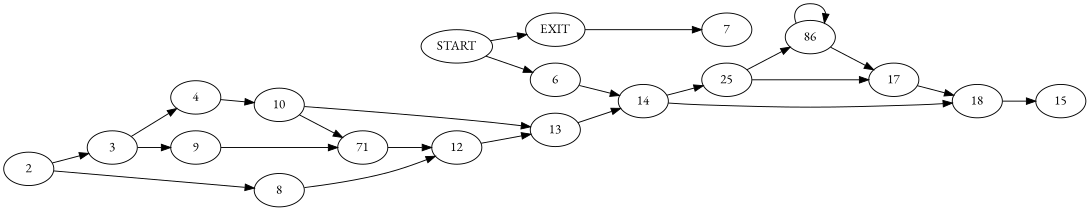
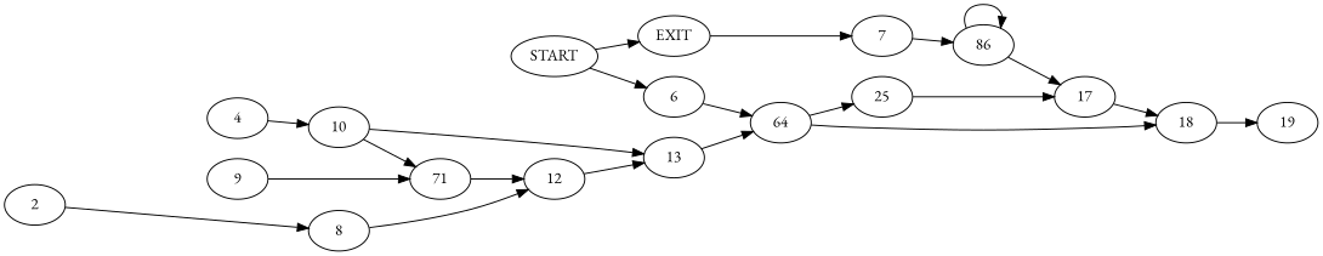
  digraph {
    fontname="EB Garamond"
    rankdir=LR
    node [fontname="EB Garamond"]
    edge [fontname="EB Garamond"]
    n1 [label=START]
    n2 [label=EXIT]
    6
    7
-   14
+   14 [label=64]
    2
-   3
    8
    4
    9
    12
    n12 [label=25]
    18
    13
    10
    n16 [label=71]
    17
    n18 [label=86]
-   19 [label=15]
+   19
    n1 -> n2
    n1 -> 6
    n2 -> 7
    6 -> 14
    14 -> n12
    14 -> 18
-   2 -> 3
    2 -> 8
-   3 -> 4
-   3 -> 9
    8 -> 12
    4 -> 10
    9 -> n16
    12 -> 13
    n12 -> 17
-   n12 -> n18
+   7 -> n18
    18 -> 19
    13 -> 14
    10 -> 13
    10 -> n16
    n16 -> 12
    17 -> 18
    n18 -> 17
    n18 -> n18
  }
